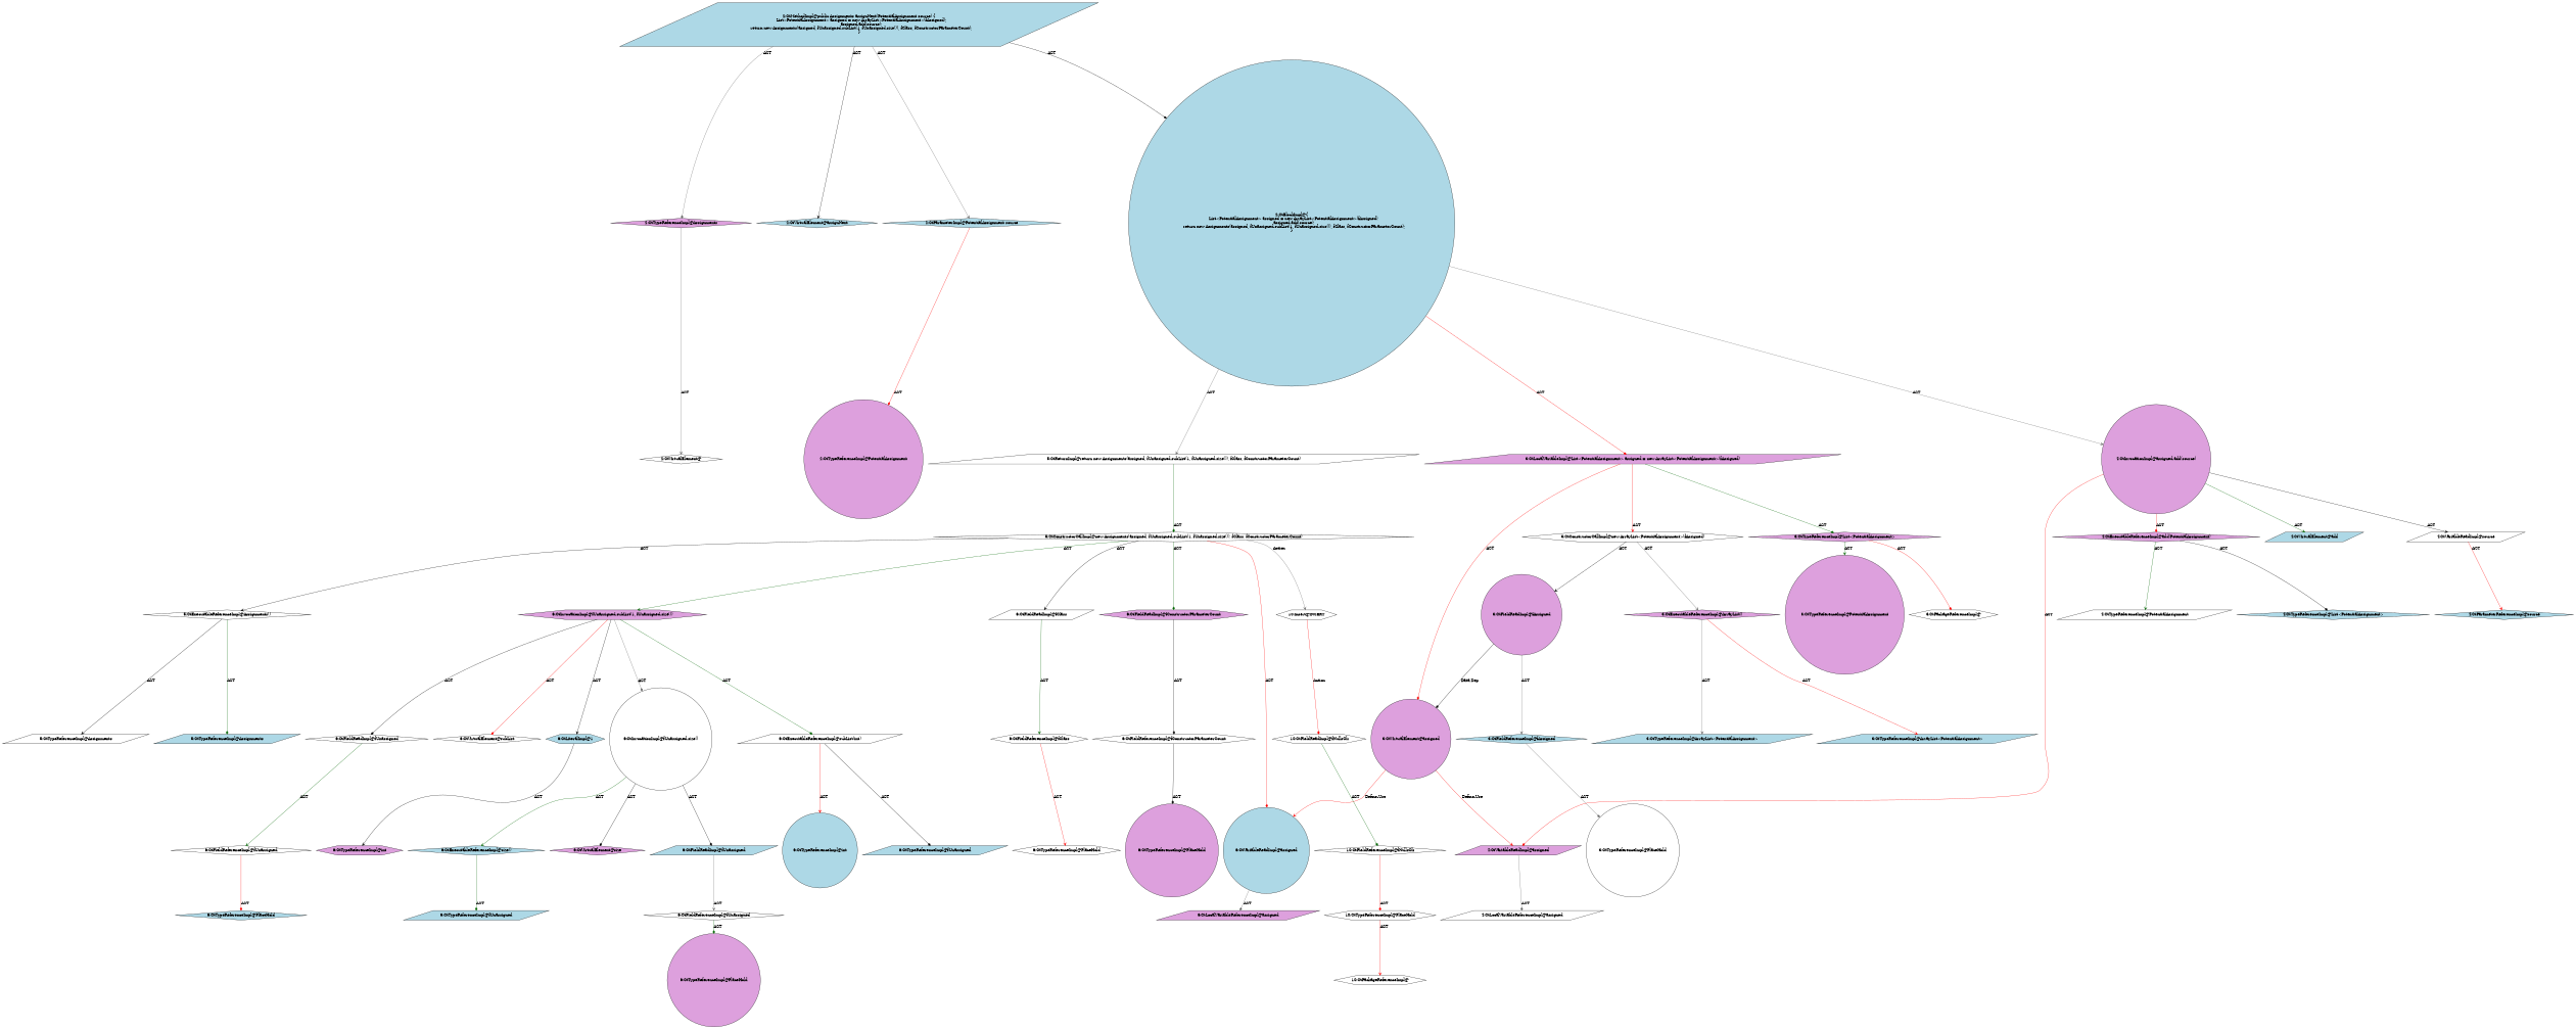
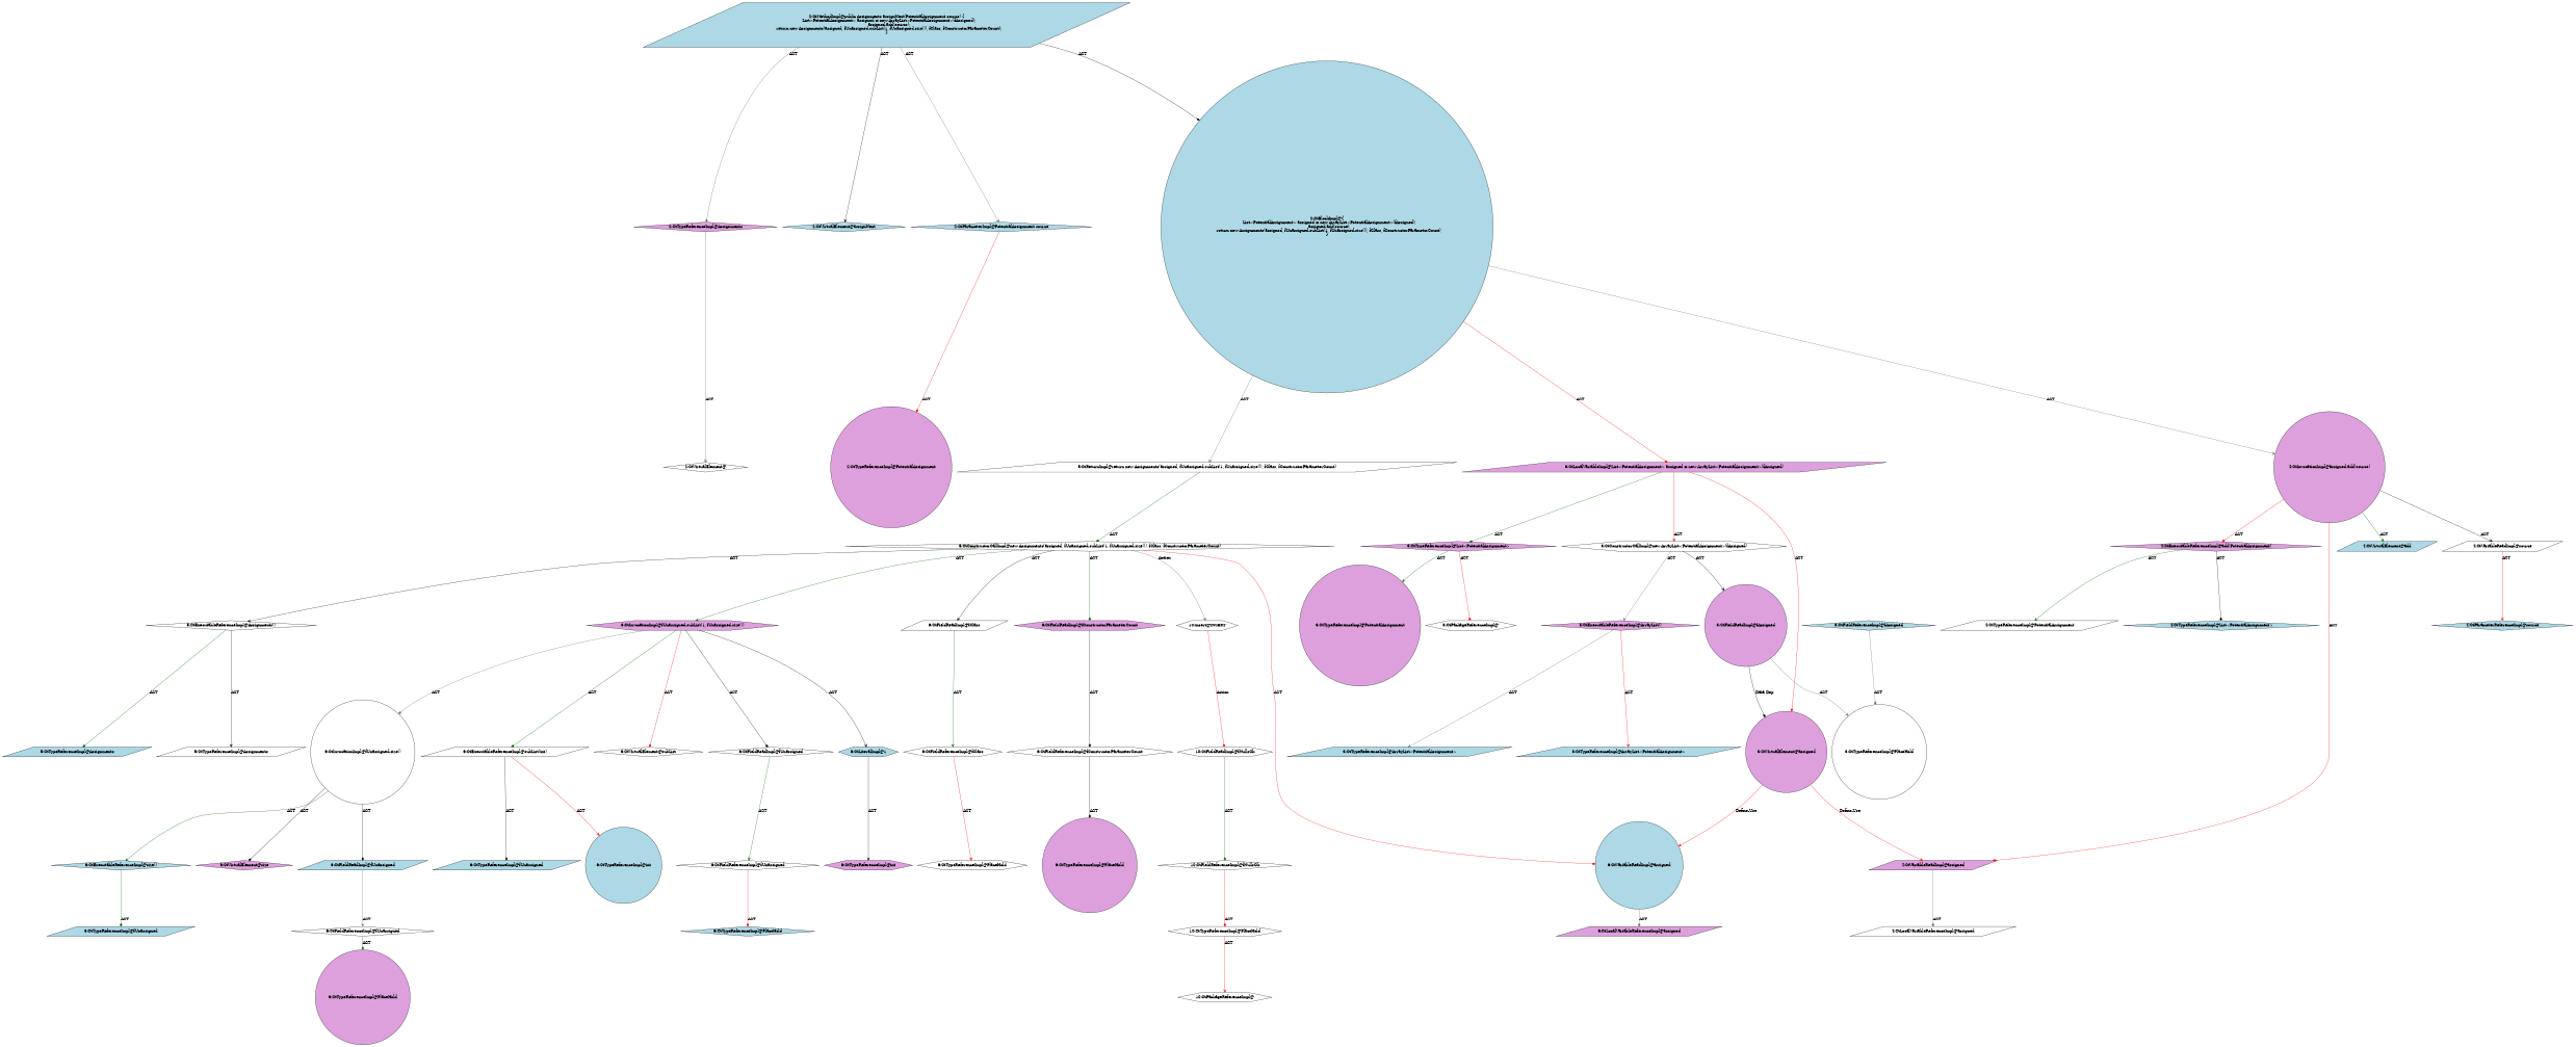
  digraph {
    node [fillcolor=white shape=diamond style=filled]
    edge [arrowhead=diamond color=red]
    n1 [fillcolor=plum label="2:CtTypeReferenceImpl@Assignments"]
    n2 [label="2:CtVirtualElement@"]
    n3 [fillcolor=lightblue label="2:CtVirtualElement@assignNext"]
    n4 [fillcolor=lightblue label="2:CtParameterImpl@PotentialAssignment source"]
    n5 [fillcolor=plum label="2:CtTypeReferenceImpl@PotentialAssignment" shape=circle]
    n6 [fillcolor=plum label="3:CtTypeReferenceImpl@List<PotentialAssignment>"]
    n7 [label="3:CtPackageReferenceImpl@" shape=hexagon]
    n8 [fillcolor=plum label="3:CtTypeReferenceImpl@PotentialAssignment" shape=circle]
    n9 [fillcolor=plum label="3:CtExecutableReferenceImpl@ArrayList()"]
    n10 [fillcolor=lightblue label="3:CtTypeReferenceImpl@ArrayList<PotentialAssignment>" shape=parallelogram]
    n11 [fillcolor=lightblue label="3:CtTypeReferenceImpl@ArrayList<PotentialAssignment>" shape=parallelogram]
    n12 [fillcolor=lightblue label="3:CtFieldReferenceImpl@fAssigned"]
    n13 [label="3:CtTypeReferenceImpl@PlaceHold" shape=circle]
    n14 [fillcolor=plum label="3:CtFieldReadImpl@fAssigned" shape=circle]
    n15 [fillcolor=plum label="3:CtVirtualElement@assigned" shape=circle]
    n16 [fillcolor=plum label="4:CtVariableReadImpl@assigned" shape=parallelogram]
    n17 [fillcolor=lightblue label="6:CtVariableReadImpl@assigned" shape=circle]
    n18 [label="3:CtConstructorCallImpl@new ArrayList<PotentialAssignment>(fAssigned)" shape=hexagon]
    n19 [label="4:CtLocalVariableReferenceImpl@assigned" shape=parallelogram]
    n20 [fillcolor=plum label="6:CtLocalVariableReferenceImpl@assigned" shape=parallelogram]
    n21 [fillcolor=plum label="3:CtLocalVariableImpl@List<PotentialAssignment> assigned = new ArrayList<PotentialAssignment>(fAssigned)" shape=parallelogram]
    n22 [fillcolor=plum label="4:CtExecutableReferenceImpl@add(PotentialAssignment)"]
    n23 [fillcolor=lightblue label="4:CtTypeReferenceImpl@List<PotentialAssignment>"]
    n24 [label="4:CtTypeReferenceImpl@PotentialAssignment" shape=parallelogram]
    n25 [fillcolor=lightblue label="4:CtVirtualElement@add" shape=parallelogram]
    n26 [label="4:CtVariableReadImpl@source" shape=parallelogram]
    n27 [fillcolor=lightblue label="4:CtParameterReferenceImpl@source"]
    n28 [fillcolor=plum label="4:CtInvocationImpl@assigned.add(source)" shape=circle]
    n29 [label="5:CtExecutableReferenceImpl@Assignments()"]
    n30 [fillcolor=lightblue label="5:CtTypeReferenceImpl@Assignments" shape=parallelogram]
    n31 [label="5:CtTypeReferenceImpl@Assignments" shape=parallelogram]
    n32 [label="6:CtExecutableReferenceImpl@subList(int)" shape=parallelogram]
    n33 [fillcolor=lightblue label="6:CtTypeReferenceImpl@fUnassigned" shape=parallelogram]
    n34 [fillcolor=lightblue label="6:CtTypeReferenceImpl@int" shape=circle]
    n35 [label="6:CtVirtualElement@subList"]
    n36 [label="6:CtFieldReferenceImpl@fUnassigned"]
    n37 [fillcolor=lightblue label="6:CtTypeReferenceImpl@PlaceHold"]
    n38 [label="6:CtFieldReadImpl@fUnassigned"]
    n39 [fillcolor=lightblue label="6:CtLiteralImpl@1" shape=hexagon]
    n40 [fillcolor=plum label="6:CtTypeReferenceImpl@int" shape=hexagon]
    n41 [fillcolor=lightblue label="6:CtExecutableReferenceImpl@size()"]
    n42 [fillcolor=lightblue label="6:CtTypeReferenceImpl@fUnassigned" shape=parallelogram]
    n43 [fillcolor=plum label="6:CtVirtualElement@size"]
    n44 [label="6:CtFieldReferenceImpl@fUnassigned"]
    n45 [fillcolor=plum label="6:CtTypeReferenceImpl@PlaceHold" shape=circle]
    n46 [fillcolor=lightblue label="6:CtFieldReadImpl@fUnassigned" shape=parallelogram]
    n47 [label="6:CtInvocationImpl@fUnassigned.size()" shape=circle]
    n48 [fillcolor=plum label="6:CtInvocationImpl@fUnassigned.subList(1, fUnassigned.size())" shape=hexagon]
    n49 [label="6:CtFieldReferenceImpl@fClass" shape=hexagon]
    n50 [label="6:CtTypeReferenceImpl@PlaceHold" shape=hexagon]
    n51 [label="6:CtFieldReadImpl@fClass" shape=parallelogram]
    n52 [label="6:CtFieldReferenceImpl@fConstructorParameterCount" shape=hexagon]
    n53 [fillcolor=plum label="6:CtTypeReferenceImpl@PlaceHold" shape=circle]
    n54 [fillcolor=plum label="6:CtFieldReadImpl@fConstructorParameterCount" shape=hexagon]
    n55 [label="5:CtConstructorCallImpl@new Assignments(assigned, fUnassigned.subList(1, fUnassigned.size()), fClass, fConstructorParameterCount)"]
    n56 [label="10:Insert@INSERT" shape=hexagon]
    n57 [label="10:CtFieldReadImpl@fNullsOk" shape=hexagon]
    n58 [label="5:CtReturnImpl@return new Assignments(assigned, fUnassigned.subList(1, fUnassigned.size()), fClass, fConstructorParameterCount)" shape=parallelogram]
    n59 [fillcolor=lightblue label="2:CtBlockImpl@\{\n    List<PotentialAssignment> assigned = new ArrayList<PotentialAssignment>(fAssigned);\n    assigned.add(source);\n    return new Assignments(assigned, fUnassigned.subList(1, fUnassigned.size()), fClass, fConstructorParameterCount);\n\}" shape=circle]
    n60 [fillcolor=lightblue label="2:CtMethodImpl@public Assignments assignNext(PotentialAssignment source) \{\n    List<PotentialAssignment> assigned = new ArrayList<PotentialAssignment>(fAssigned);\n    assigned.add(source);\n    return new Assignments(assigned, fUnassigned.subList(1, fUnassigned.size()), fClass, fConstructorParameterCount);\n\}" shape=parallelogram]
    n61 [label="10:CtFieldReferenceImpl@fNullsOk"]
    n62 [label="10:CtPackageReferenceImpl@" shape=hexagon]
    n63 [label="10:CtTypeReferenceImpl@PlaceHold" shape=hexagon]
    n1 -> n2 [arrowhead=vee color=gray40 label=AST]
    n4 -> n5 [label=AST]
    n6 -> n7 [label=AST]
    n6 -> n8 [arrowhead=vee color=darkgreen label=AST]
    n9 -> n10 [arrowhead=vee color=gray40 label=AST]
    n9 -> n11 [arrowhead=vee label=AST]
    n12 -> n13 [color=gray40 label=AST]
-   n14 -> n12 [arrowhead=vee color=gray40 label=AST]
+   n14 -> n13 [arrowhead=vee color=gray40 label=AST]
    n14 -> n15 [color=black label="Data Dep"]
    n15 -> n16 [arrowhead=vee label="Define-Use"]
    n15 -> n17 [arrowhead=vee label="Define-Use"]
    n16 -> n19 [color=gray40 label=AST]
    n17 -> n20 [color=gray40 label=AST]
    n18 -> n9 [arrowhead=vee color=gray40 label=AST]
    n18 -> n14 [arrowhead=vee color=black label=AST]
    n21 -> n6 [color=darkgreen label=AST]
    n21 -> n15 [label=AST]
    n21 -> n18 [arrowhead=vee label=AST]
    n22 -> n23 [color=black label=AST]
    n22 -> n24 [arrowhead=vee color=darkgreen label=AST]
    n26 -> n27 [arrowhead=vee label=AST]
    n28 -> n16 [label=AST]
    n28 -> n22 [label=AST]
    n28 -> n25 [arrowhead=vee color=darkgreen label=AST]
    n28 -> n26 [arrowhead=vee color=black label=AST]
    n29 -> n30 [color=darkgreen label=AST]
    n29 -> n31 [arrowhead=vee color=black label=AST]
    n32 -> n33 [color=black label=AST]
    n32 -> n34 [arrowhead=vee label=AST]
    n36 -> n37 [label=AST]
    n38 -> n36 [arrowhead=vee color=darkgreen label=AST]
    n39 -> n40 [arrowhead=vee color=black label=AST]
    n41 -> n42 [color=darkgreen label=AST]
    n44 -> n45 [color=darkgreen label=AST]
    n46 -> n44 [arrowhead=vee color=gray40 label=AST]
    n47 -> n41 [arrowhead=vee color=darkgreen label=AST]
    n47 -> n43 [color=black label=AST]
    n47 -> n46 [color=black label=AST]
    n48 -> n32 [color=darkgreen label=AST]
    n48 -> n35 [label=AST]
    n48 -> n38 [color=black label=AST]
    n48 -> n39 [arrowhead=vee color=black label=AST]
    n48 -> n47 [color=gray40 label=AST]
    n49 -> n50 [arrowhead=vee label=AST]
    n51 -> n49 [arrowhead=vee color=darkgreen label=AST]
    n52 -> n53 [color=black label=AST]
    n54 -> n52 [color=black label=AST]
    n55 -> n17 [label=AST]
    n55 -> n29 [arrowhead=vee color=black label=AST]
    n55 -> n48 [arrowhead=vee color=darkgreen label=AST]
    n55 -> n51 [arrowhead=vee color=black label=AST]
    n55 -> n54 [color=darkgreen label=AST]
    n55 -> n56 [arrowhead=vee color=gray40 label=Action]
    n56 -> n57 [label=Action]
    n57 -> n61 [color=darkgreen label=AST]
    n58 -> n55 [color=darkgreen label=AST]
    n59 -> n21 [label=AST]
    n59 -> n28 [arrowhead=vee color=gray40 label=AST]
    n59 -> n58 [arrowhead=vee color=gray40 label=AST]
    n60 -> n1 [color=gray40 label=AST]
    n60 -> n3 [arrowhead=vee color=black label=AST]
    n60 -> n4 [arrowhead=vee color=gray40 label=AST]
    n60 -> n59 [color=black label=AST]
    n61 -> n63 [label=AST]
    n63 -> n62 [arrowhead=vee label=AST]
  }
